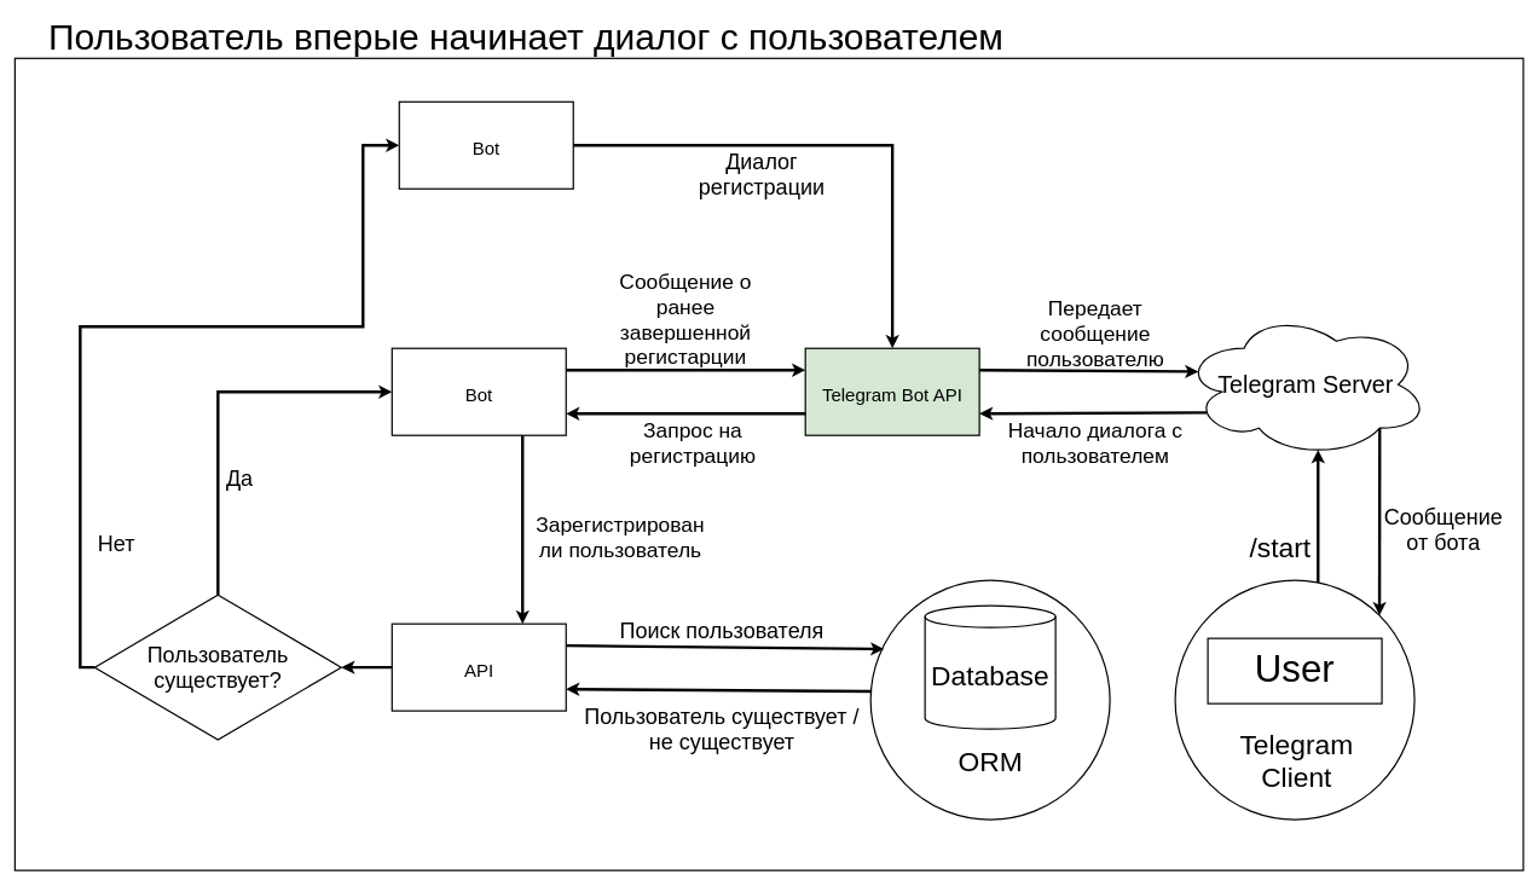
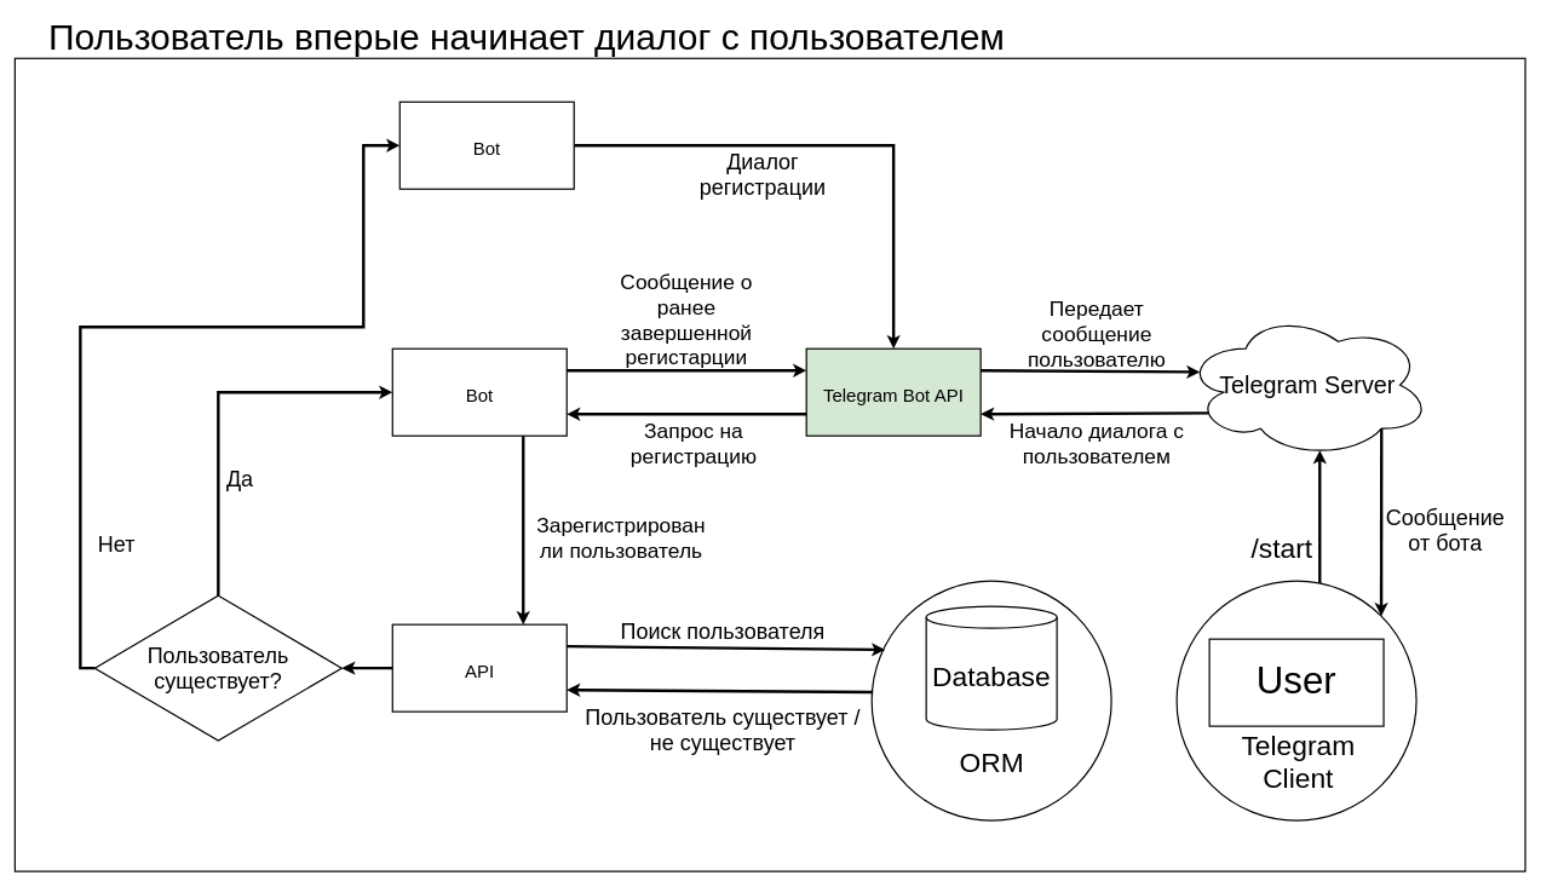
  <mxCell id="0" />
  <mxCell id="1" parent="0" />
  <mxCell id="2" value="" style="rounded=0;whiteSpace=wrap;html=1;fontSize=52;strokeWidth=2;verticalAlign=bottom;" parent="1" vertex="1"><mxGeometry x="20" y="80" width="2080" height="1120" as="geometry" /></mxCell>
  <mxCell id="3" value="&lt;font style=&quot;font-size: 25px&quot;&gt;Bot&lt;/font&gt;" style="rounded=0;whiteSpace=wrap;html=1;fontSize=47;strokeWidth=2;verticalAlign=middle;spacingBottom=4;" parent="1" vertex="1"><mxGeometry x="540" y="480" width="240" height="120" as="geometry" /></mxCell>
  <mxCell id="4" value="&lt;span style=&quot;font-size: 25px&quot;&gt;Telegram Bot API&lt;/span&gt;" style="rounded=0;whiteSpace=wrap;html=1;fontSize=47;strokeWidth=2;verticalAlign=middle;spacingBottom=4;fillColor=#d5e8d4;" parent="1" vertex="1"><mxGeometry x="1110" y="480" width="240" height="120" as="geometry" /></mxCell>
  <mxCell id="5" value="Telegram Server" style="ellipse;shape=cloud;whiteSpace=wrap;html=1;fontSize=33;strokeWidth=2;verticalAlign=middle;" parent="1" vertex="1"><mxGeometry x="1630" y="430" width="340" height="200" as="geometry" /></mxCell>
  <mxCell id="6" value="" style="endArrow=classic;html=1;fontSize=33;strokeWidth=4;exitX=1;exitY=0.25;exitDx=0;exitDy=0;entryX=0;entryY=0.25;entryDx=0;entryDy=0;" parent="1" source="3" target="4" edge="1"><mxGeometry width="50" height="50" relative="1" as="geometry"><mxPoint x="1710" y="470" as="sourcePoint" /><mxPoint x="1760" y="420" as="targetPoint" /></mxGeometry></mxCell>
  <mxCell id="7" value="Сообщение о ранее завершенной регистарции" style="text;html=1;strokeColor=none;fillColor=none;align=center;verticalAlign=middle;whiteSpace=wrap;rounded=0;fontSize=29;" parent="1" vertex="1"><mxGeometry x="810" y="420" width="270" height="40" as="geometry" /></mxCell>
  <mxCell id="8" value="" style="endArrow=classic;html=1;fontSize=29;strokeWidth=4;exitX=1;exitY=0.25;exitDx=0;exitDy=0;entryX=0.065;entryY=0.41;entryDx=0;entryDy=0;entryPerimeter=0;" parent="1" source="4" target="5" edge="1"><mxGeometry width="50" height="50" relative="1" as="geometry"><mxPoint x="1410" y="560" as="sourcePoint" /><mxPoint x="1650" y="512" as="targetPoint" /></mxGeometry></mxCell>
  <mxCell id="9" value="" style="endArrow=classic;html=1;fontSize=29;strokeWidth=4;exitX=0.1;exitY=0.693;exitDx=0;exitDy=0;exitPerimeter=0;" parent="1" source="5" edge="1"><mxGeometry width="50" height="50" relative="1" as="geometry"><mxPoint x="1470" y="590" as="sourcePoint" /><mxPoint x="1350" y="570" as="targetPoint" /></mxGeometry></mxCell>
  <mxCell id="10" value="Начало диалога с пользователем" style="text;html=1;strokeColor=none;fillColor=none;align=center;verticalAlign=middle;whiteSpace=wrap;rounded=0;fontSize=29;" parent="1" vertex="1"><mxGeometry x="1355" y="595" width="310" height="30" as="geometry" /></mxCell>
  <mxCell id="11" value="" style="endArrow=classic;html=1;fontSize=29;strokeWidth=4;entryX=1;entryY=0.75;entryDx=0;entryDy=0;exitX=0;exitY=0.75;exitDx=0;exitDy=0;" parent="1" source="4" target="3" edge="1"><mxGeometry width="50" height="50" relative="1" as="geometry"><mxPoint x="960" y="680" as="sourcePoint" /><mxPoint x="1010" y="630" as="targetPoint" /></mxGeometry></mxCell>
  <mxCell id="12" value="Запрос на регистрацию" style="text;html=1;strokeColor=none;fillColor=none;align=center;verticalAlign=middle;whiteSpace=wrap;rounded=0;fontSize=29;" parent="1" vertex="1"><mxGeometry x="830" y="600" width="250" height="20" as="geometry" /></mxCell>
  <mxCell id="13" value="" style="ellipse;whiteSpace=wrap;html=1;fontSize=50;strokeWidth=2;verticalAlign=middle;" parent="1" vertex="1"><mxGeometry x="1620" y="800" width="330" height="330" as="geometry" /></mxCell>
- <mxCell id="14" value="&lt;font style=&quot;font-size: 52px;&quot;&gt;User&lt;/font&gt;" style="rounded=0;whiteSpace=wrap;html=1;fontSize=52;strokeWidth=2;verticalAlign=middle;spacingBottom=4;" parent="1" vertex="1"><mxGeometry x="1665" y="880" width="240" height="90" as="geometry" /></mxCell>
+ <mxCell id="14" value="&lt;font style=&quot;font-size: 52px;&quot;&gt;User&lt;/font&gt;" style="rounded=0;whiteSpace=wrap;html=1;fontSize=52;strokeWidth=2;verticalAlign=middle;spacingBottom=4;" parent="1" vertex="1"><mxGeometry x="1665" y="880" width="240" height="120" as="geometry" /></mxCell>
  <mxCell id="15" value="Telegram Client" style="text;html=1;strokeColor=none;fillColor=none;align=center;verticalAlign=middle;whiteSpace=wrap;rounded=0;fontSize=38;" parent="1" vertex="1"><mxGeometry x="1670" y="1020" width="235" height="60" as="geometry" /></mxCell>
  <mxCell id="16" value="" style="endArrow=classic;html=1;fontSize=29;strokeWidth=4;exitX=0.8;exitY=0.8;exitDx=0;exitDy=0;exitPerimeter=0;entryX=1;entryY=0;entryDx=0;entryDy=0;" parent="1" source="5" target="13" edge="1"><mxGeometry width="50" height="50" relative="1" as="geometry"><mxPoint x="1674" y="578.6" as="sourcePoint" /><mxPoint x="1870" y="720" as="targetPoint" /></mxGeometry></mxCell>
  <mxCell id="17" value="/start" style="text;html=1;strokeColor=none;fillColor=none;align=center;verticalAlign=middle;whiteSpace=wrap;rounded=0;fontSize=38;" parent="1" vertex="1"><mxGeometry x="1710" y="725" width="110" height="60" as="geometry" /></mxCell>
  <mxCell id="18" value="" style="edgeStyle=orthogonalEdgeStyle;rounded=0;orthogonalLoop=1;jettySize=auto;html=1;fontSize=30;strokeWidth=4;" parent="1" source="19" target="31" edge="1"><mxGeometry relative="1" as="geometry" /></mxCell>
  <mxCell id="19" value="&lt;span style=&quot;font-size: 25px&quot;&gt;API&lt;/span&gt;" style="rounded=0;whiteSpace=wrap;html=1;fontSize=47;strokeWidth=2;verticalAlign=middle;spacingBottom=4;" parent="1" vertex="1"><mxGeometry x="540" y="860" width="240" height="120" as="geometry" /></mxCell>
  <mxCell id="20" value="" style="endArrow=classic;html=1;fontSize=38;strokeWidth=4;exitX=0.75;exitY=1;exitDx=0;exitDy=0;entryX=0.75;entryY=0;entryDx=0;entryDy=0;" parent="1" source="3" target="19" edge="1"><mxGeometry width="50" height="50" relative="1" as="geometry"><mxPoint x="960" y="710" as="sourcePoint" /><mxPoint x="1010" y="660" as="targetPoint" /></mxGeometry></mxCell>
  <mxCell id="21" value="Зарегистрирован ли пользователь" style="text;html=1;strokeColor=none;fillColor=none;align=center;verticalAlign=middle;whiteSpace=wrap;rounded=0;fontSize=29;" parent="1" vertex="1"><mxGeometry x="730" y="730" width="250" height="20" as="geometry" /></mxCell>
  <mxCell id="22" value="" style="ellipse;whiteSpace=wrap;html=1;fontSize=50;strokeWidth=2;verticalAlign=middle;" parent="1" vertex="1"><mxGeometry x="1200" y="800" width="330" height="330" as="geometry" /></mxCell>
  <mxCell id="23" value="Database" style="shape=cylinder3;whiteSpace=wrap;html=1;boundedLbl=1;backgroundOutline=1;size=15;fontSize=38;strokeWidth=2;verticalAlign=middle;" parent="1" vertex="1"><mxGeometry x="1275" y="835" width="180" height="170" as="geometry" /></mxCell>
  <mxCell id="24" value="ORM" style="text;html=1;strokeColor=none;fillColor=none;align=center;verticalAlign=middle;whiteSpace=wrap;rounded=0;fontSize=38;" parent="1" vertex="1"><mxGeometry x="1247.5" y="1020" width="235" height="60" as="geometry" /></mxCell>
  <mxCell id="25" value="" style="endArrow=classic;html=1;fontSize=38;strokeWidth=4;exitX=1;exitY=0.25;exitDx=0;exitDy=0;entryX=0.056;entryY=0.287;entryDx=0;entryDy=0;entryPerimeter=0;" parent="1" source="19" target="22" edge="1"><mxGeometry width="50" height="50" relative="1" as="geometry"><mxPoint x="950" y="700" as="sourcePoint" /><mxPoint x="1000" y="650" as="targetPoint" /></mxGeometry></mxCell>
  <mxCell id="26" value="Поиск пользователя" style="text;html=1;strokeColor=none;fillColor=none;align=center;verticalAlign=middle;whiteSpace=wrap;rounded=0;fontSize=30;" parent="1" vertex="1"><mxGeometry x="810" y="860" width="370" height="20" as="geometry" /></mxCell>
  <mxCell id="27" value="" style="endArrow=classic;html=1;fontSize=38;strokeWidth=4;exitX=0.005;exitY=0.464;exitDx=0;exitDy=0;entryX=1;entryY=0.75;entryDx=0;entryDy=0;exitPerimeter=0;" parent="1" source="22" target="19" edge="1"><mxGeometry width="50" height="50" relative="1" as="geometry"><mxPoint x="785.76" y="1060" as="sourcePoint" /><mxPoint x="1224.24" y="1064.71" as="targetPoint" /></mxGeometry></mxCell>
  <mxCell id="28" value="Пользователь существует / не существует" style="text;html=1;strokeColor=none;fillColor=none;align=center;verticalAlign=middle;whiteSpace=wrap;rounded=0;fontSize=30;" parent="1" vertex="1"><mxGeometry x="790" y="910" width="410" height="190" as="geometry" /></mxCell>
  <mxCell id="29" style="edgeStyle=orthogonalEdgeStyle;rounded=0;orthogonalLoop=1;jettySize=auto;html=1;exitX=0.5;exitY=0;exitDx=0;exitDy=0;entryX=0;entryY=0.5;entryDx=0;entryDy=0;fontSize=30;strokeWidth=4;" parent="1" source="31" target="3" edge="1"><mxGeometry relative="1" as="geometry" /></mxCell>
  <mxCell id="30" style="edgeStyle=orthogonalEdgeStyle;rounded=0;orthogonalLoop=1;jettySize=auto;html=1;exitX=0;exitY=0.5;exitDx=0;exitDy=0;entryX=0;entryY=0.5;entryDx=0;entryDy=0;fontSize=30;strokeWidth=4;" parent="1" source="31" target="37" edge="1"><mxGeometry relative="1" as="geometry"><Array as="points"><mxPoint x="110" y="920" /><mxPoint x="110" y="450" /><mxPoint x="500" y="450" /><mxPoint x="500" y="200" /></Array></mxGeometry></mxCell>
  <mxCell id="31" value="Пользователь существует?" style="rhombus;whiteSpace=wrap;html=1;fontSize=30;strokeWidth=2;verticalAlign=middle;" parent="1" vertex="1"><mxGeometry x="130" y="820" width="340" height="200" as="geometry" /></mxCell>
  <mxCell id="32" value="Да" style="text;html=1;strokeColor=none;fillColor=none;align=center;verticalAlign=middle;whiteSpace=wrap;rounded=0;fontSize=30;" parent="1" vertex="1"><mxGeometry x="310" y="650" width="40" height="20" as="geometry" /></mxCell>
  <mxCell id="33" value="Передает сообщение пользователю" style="text;html=1;strokeColor=none;fillColor=none;align=center;verticalAlign=middle;whiteSpace=wrap;rounded=0;fontSize=29;" parent="1" vertex="1"><mxGeometry x="1375" y="440" width="270" height="40" as="geometry" /></mxCell>
  <mxCell id="34" value="" style="endArrow=classic;html=1;fontSize=30;strokeWidth=4;entryX=0.55;entryY=0.95;entryDx=0;entryDy=0;entryPerimeter=0;" parent="1" target="5" edge="1"><mxGeometry width="50" height="50" relative="1" as="geometry"><mxPoint x="1817" y="803" as="sourcePoint" /><mxPoint x="1860" y="720" as="targetPoint" /></mxGeometry></mxCell>
  <mxCell id="35" value="Сообщение от бота" style="text;html=1;strokeColor=none;fillColor=none;align=center;verticalAlign=middle;whiteSpace=wrap;rounded=0;fontSize=30;" parent="1" vertex="1"><mxGeometry x="1950" y="710" width="80" height="40" as="geometry" /></mxCell>
  <mxCell id="36" style="edgeStyle=orthogonalEdgeStyle;rounded=0;orthogonalLoop=1;jettySize=auto;html=1;exitX=1;exitY=0.5;exitDx=0;exitDy=0;fontSize=30;strokeWidth=4;" parent="1" source="37" target="4" edge="1"><mxGeometry relative="1" as="geometry" /></mxCell>
  <mxCell id="37" value="&lt;font style=&quot;font-size: 25px&quot;&gt;Bot&lt;/font&gt;" style="rounded=0;whiteSpace=wrap;html=1;fontSize=47;strokeWidth=2;verticalAlign=middle;spacingBottom=4;" parent="1" vertex="1"><mxGeometry x="550" y="140" width="240" height="120" as="geometry" /></mxCell>
  <mxCell id="38" value="Диалог регистрации" style="text;html=1;strokeColor=none;fillColor=none;align=center;verticalAlign=middle;whiteSpace=wrap;rounded=0;fontSize=30;" parent="1" vertex="1"><mxGeometry x="940" y="190" width="220" height="100" as="geometry" /></mxCell>
  <mxCell id="39" value="Нет" style="text;html=1;strokeColor=none;fillColor=none;align=center;verticalAlign=middle;whiteSpace=wrap;rounded=0;fontSize=30;" parent="1" vertex="1"><mxGeometry x="140" y="740" width="40" height="20" as="geometry" /></mxCell>
  <mxCell id="40" value="Пользователь вперые начинает диалог с пользователем" style="text;html=1;strokeColor=none;fillColor=none;align=center;verticalAlign=middle;whiteSpace=wrap;rounded=0;fontSize=50;" parent="1" vertex="1"><mxGeometry x="20" y="20" width="1410" height="60" as="geometry" /></mxCell>
